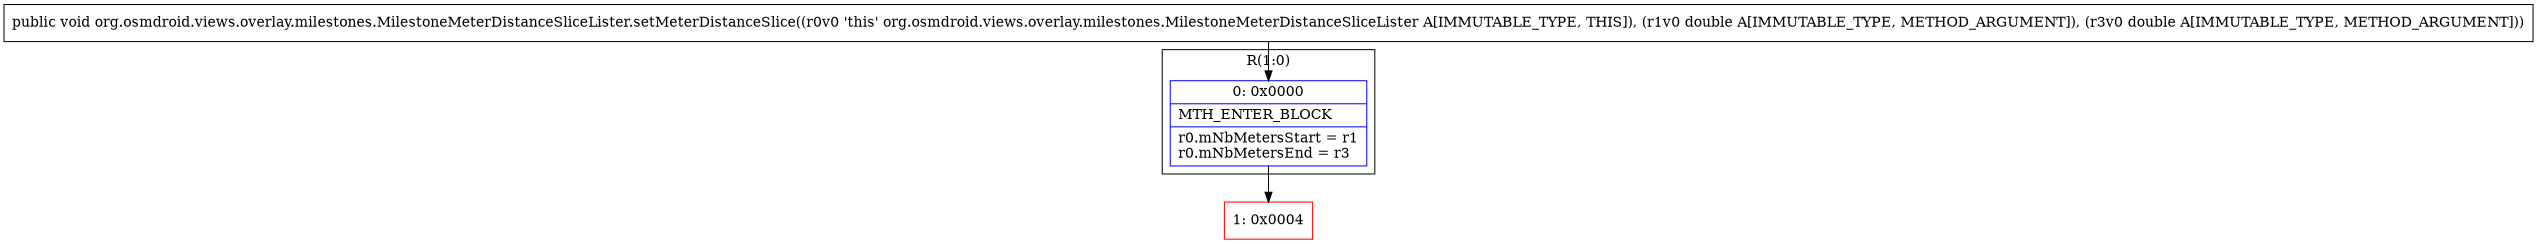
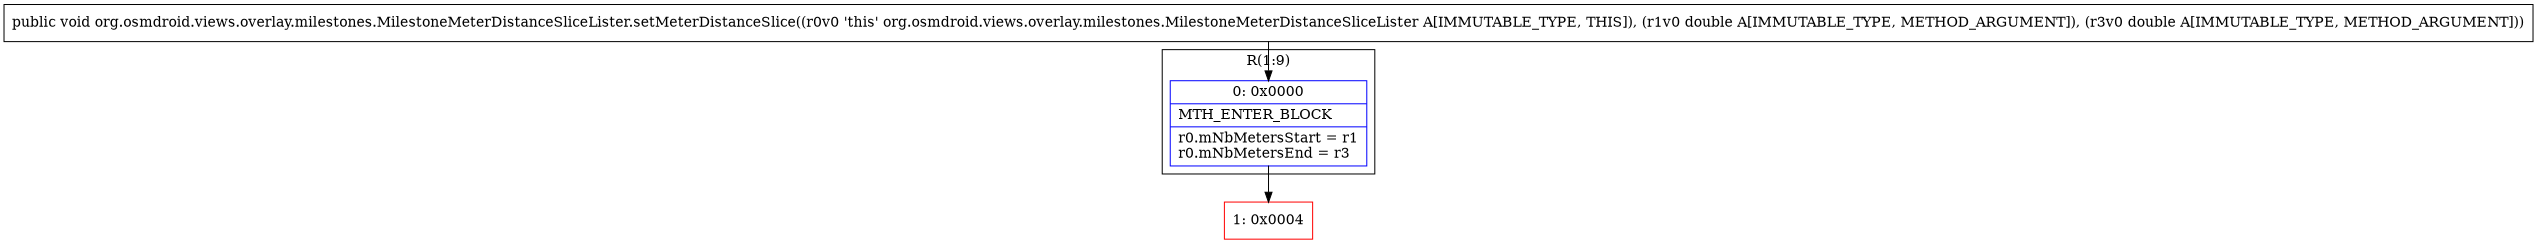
  digraph {
    node [shape=record]
    n1 [color=blue label="{0\:\ 0x0000|MTH_ENTER_BLOCK\l|r0.mNbMetersStart = r1\lr0.mNbMetersEnd = r3\l}"]
    n2 [color=red label="{1\:\ 0x0004}"]
    n3 [label="{public void org.osmdroid.views.overlay.milestones.MilestoneMeterDistanceSliceLister.setMeterDistanceSlice((r0v0 'this' org.osmdroid.views.overlay.milestones.MilestoneMeterDistanceSliceLister A[IMMUTABLE_TYPE, THIS]), (r1v0 double A[IMMUTABLE_TYPE, METHOD_ARGUMENT]), (r3v0 double A[IMMUTABLE_TYPE, METHOD_ARGUMENT])) }"]
    subgraph cluster_1 {
-     label="R(1:0)"
+     label="R(1:9)"
      n1
    }
    n1 -> n2
    n3 -> n1
  }
